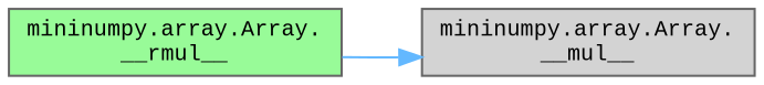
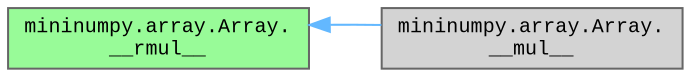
  digraph {
    rankdir=RL
    fontname="Liberation Mono"
    node [fontname="Liberation Mono" fontsize=10 shape=box style=filled]
    n1 [color=gray40 fillcolor=lightgrey fontcolor=black height=0.2 label="mininumpy.array.Array.\l__mul__" width=0.4]
    n2 [color=grey40 fillcolor=palegreen height=0.2 label="mininumpy.array.Array.\l__rmul__" width=0.4]
-   n1 -> n2 [color=steelblue1 dir=back fontname="Liberation Mono" fontsize=10 labelfontname=Helvetica labelfontsize=10 style=solid]
+   n2 -> n1 [color=steelblue1 dir=back fontname="Liberation Mono" fontsize=10 labelfontname=Helvetica labelfontsize=10 style=solid]
  }
